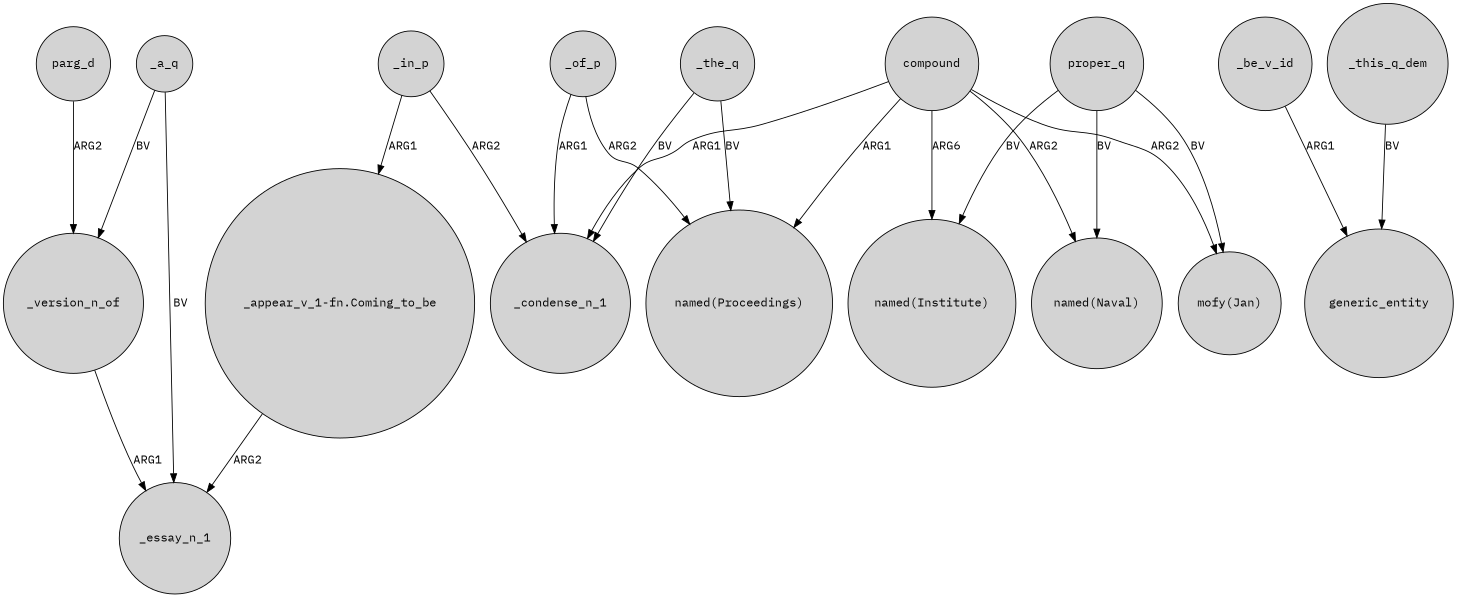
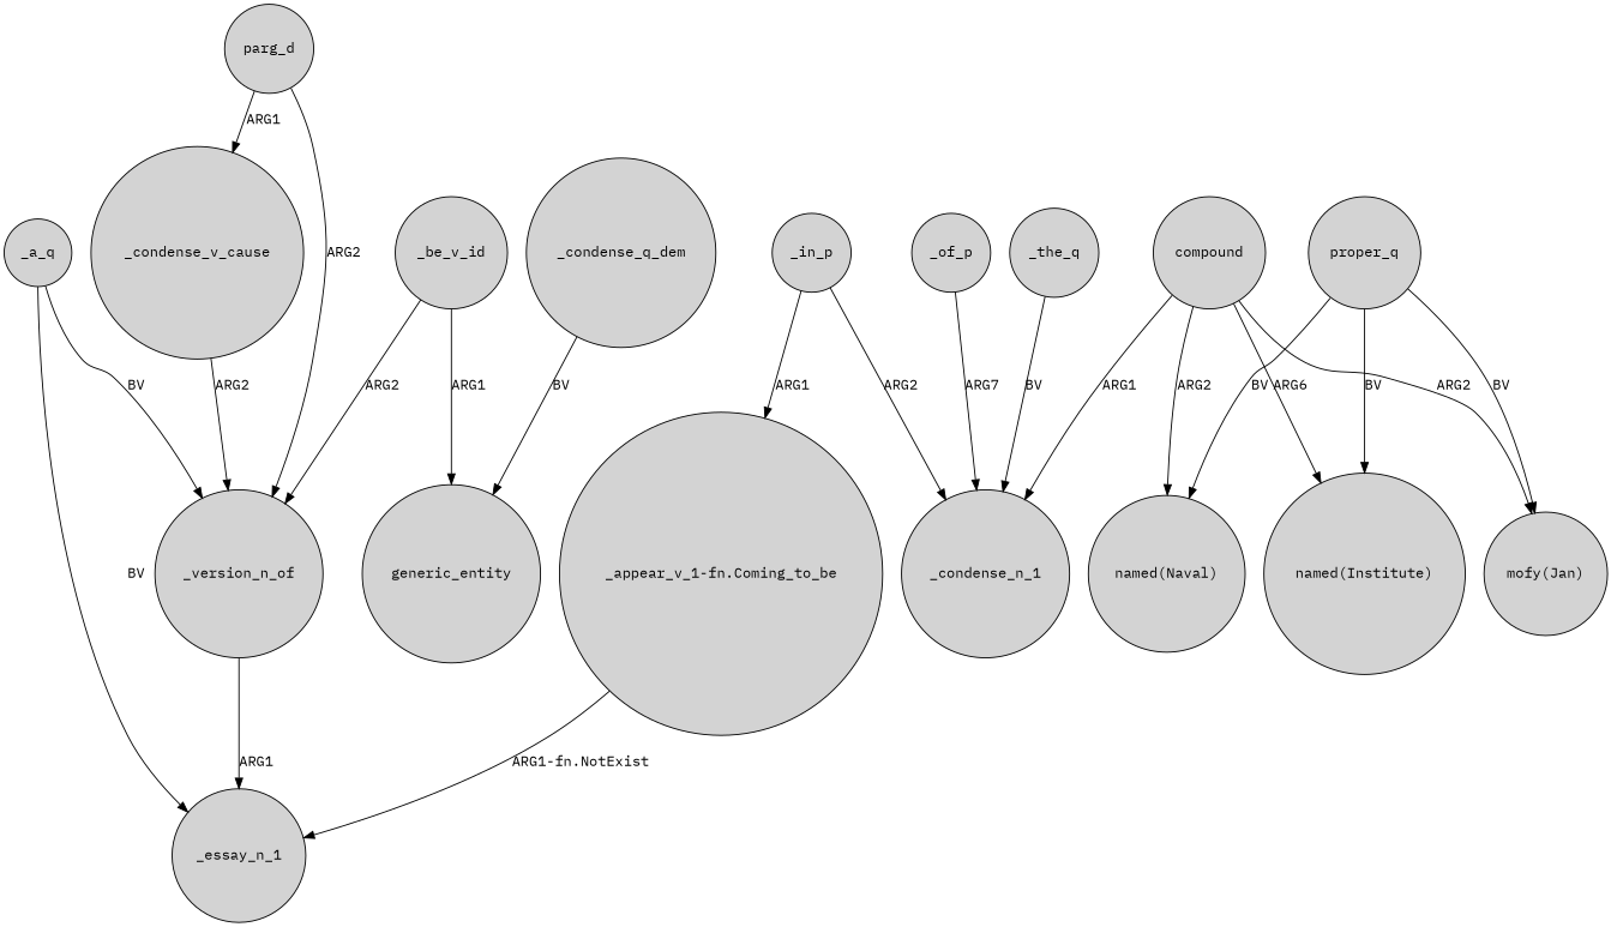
  digraph {
    fontname="IBM Plex Mono"
    node [fontname="IBM Plex Mono" shape=circle style=filled]
    edge [fontname="IBM Plex Mono"]
    "_appear_v_1-fn.Coming_to_be"
    _essay_n_1
    _version_n_of
    proper_q
    "named(Institute)"
    "named(Naval)"
    "mofy(Jan)"
    _in_p
    n9 [label=_condense_n_1]
    _a_q
    _be_v_id
    generic_entity
    _the_q
-   "named(Proceedings)"
+   _condense_v_cause
    parg_d
    compound
    _of_p
-   _this_q_dem
-   "_appear_v_1-fn.Coming_to_be" -> _essay_n_1 [label=ARG2]
+   _this_q_dem [label=_condense_q_dem]
+   "_appear_v_1-fn.Coming_to_be" -> _essay_n_1 [label="ARG1-fn.NotExist"]
    _version_n_of -> _essay_n_1 [label=ARG1]
    proper_q -> "named(Institute)" [label=BV]
    proper_q -> "named(Naval)" [label=BV]
    proper_q -> "mofy(Jan)" [label=BV]
    _in_p -> "_appear_v_1-fn.Coming_to_be" [label=ARG1]
    _in_p -> n9 [label=ARG2]
    _a_q -> _essay_n_1 [label=BV]
    _a_q -> _version_n_of [label=BV]
+   _be_v_id -> _version_n_of [label=ARG2]
    _be_v_id -> generic_entity [label=ARG1]
    _the_q -> n9 [label=BV]
-   _the_q -> "named(Proceedings)" [label=BV]
+   _condense_v_cause -> _version_n_of [label=ARG2]
    parg_d -> _version_n_of [label=ARG2]
+   parg_d -> _condense_v_cause [label=ARG1]
    compound -> "named(Institute)" [label=ARG6]
    compound -> "named(Naval)" [label=ARG2]
    compound -> "mofy(Jan)" [label=ARG2]
    compound -> n9 [label=ARG1]
-   compound -> "named(Proceedings)" [label=ARG1]
-   _of_p -> n9 [label=ARG1]
-   _of_p -> "named(Proceedings)" [label=ARG2]
+   _of_p -> n9 [label=ARG7]
    _this_q_dem -> generic_entity [label=BV]
  }
